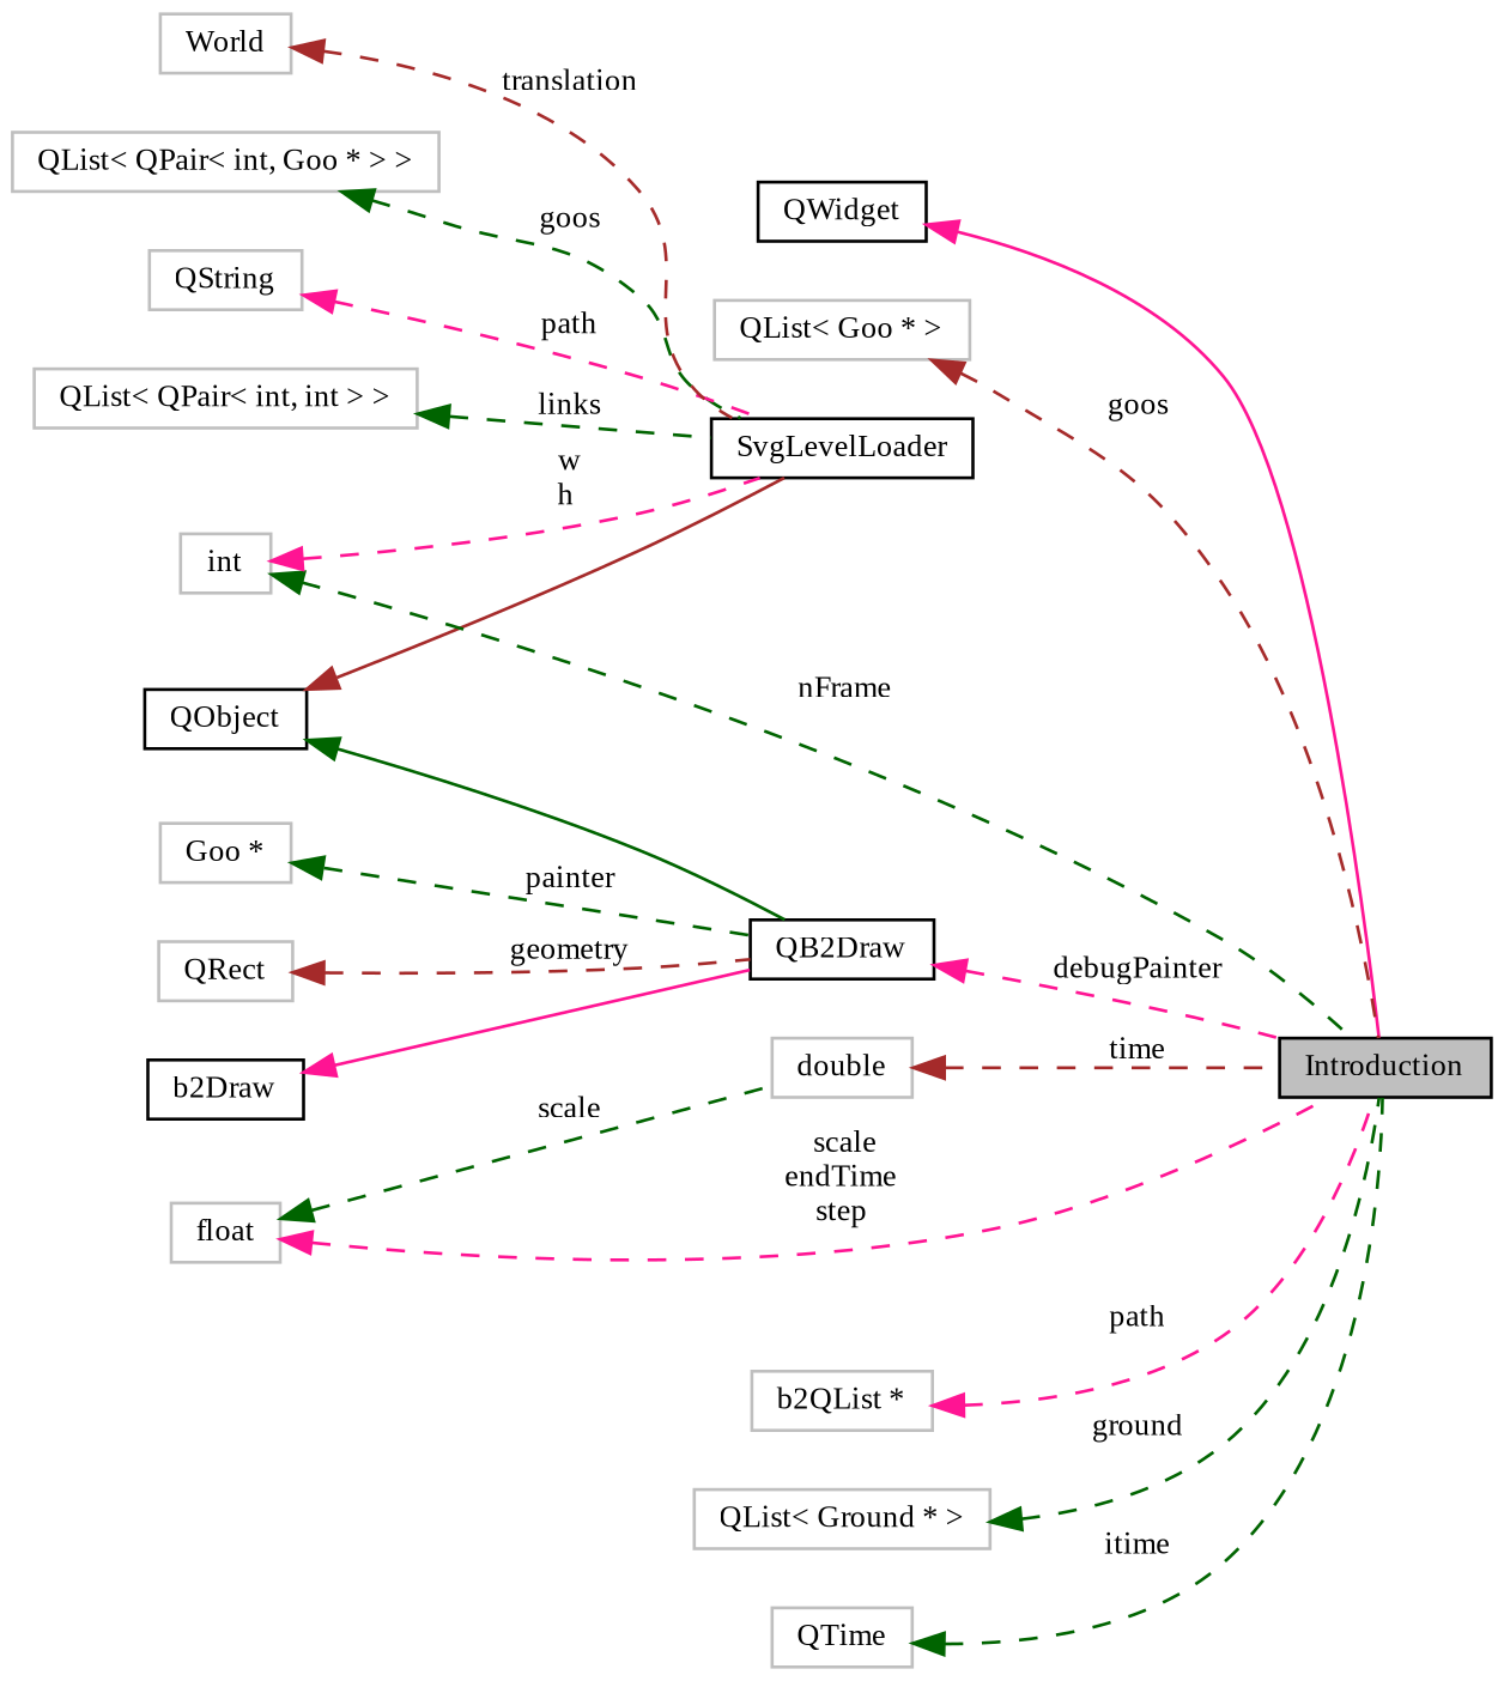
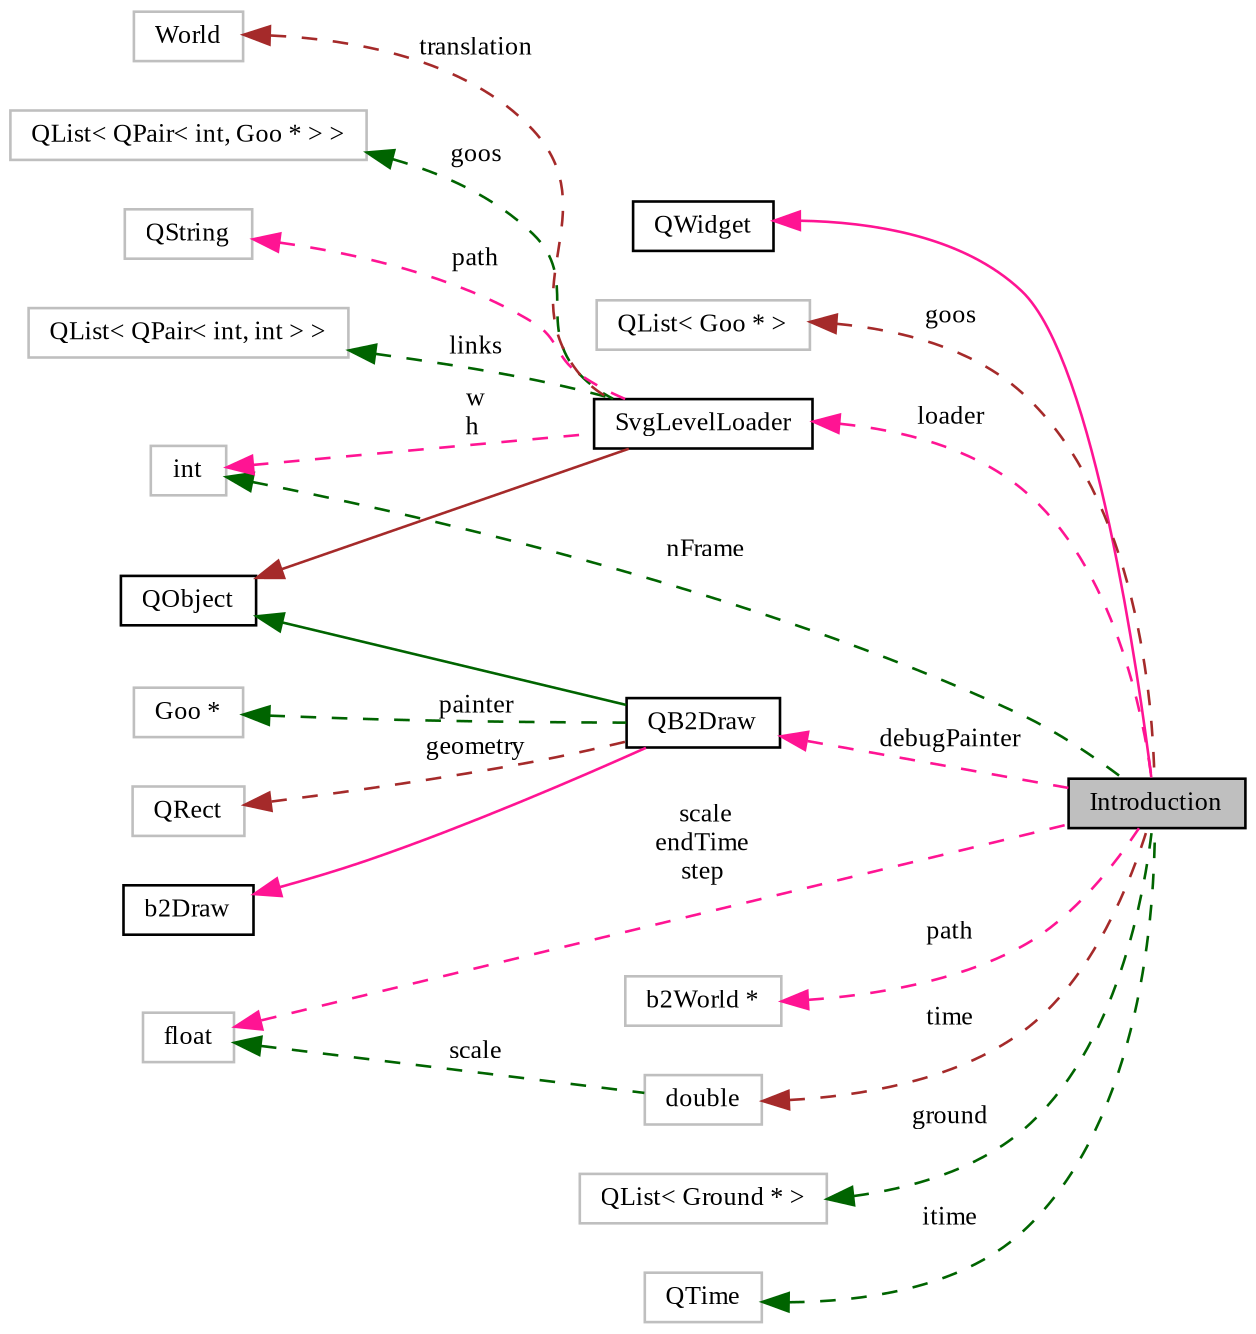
  digraph {
    fontname="Liberation Serif"
    rankdir=LR
    node [color=grey75 fillcolor=white fontname="Liberation Serif" fontsize=10 shape=record style=filled]
    edge [color=deeppink dir=back fontname="Liberation Serif" fontsize=10 labelfontname=Helvetica labelfontsize=10 style=dashed]
    n1 [color=black fillcolor=grey75 fontcolor=black height=0.2 label=Introduction width=0.4]
    n2 [color=black height=0.2 label=QWidget width=0.4]
    n3 [height=0.2 label="QList\< Goo * \>" width=0.4]
    n4 [color=black height=0.2 label=SvgLevelLoader width=0.4]
    n5 [color=black height=0.2 label=QObject width=0.4]
    n6 [color=black height=0.2 label=QB2Draw width=0.4]
    n7 [height=0.2 label="QList\< QPair\< int, Goo * \> \>" width=0.4]
    n8 [height=0.2 label=QString width=0.4]
    n9 [height=0.2 label=int width=0.4]
    n10 [height=0.2 label="QList\< QPair\< int, int \> \>" width=0.4]
    n11 [height=0.2 label=World width=0.4]
    n12 [height=0.2 label=double width=0.4]
-   n13 [height=0.2 label="b2QList *" width=0.4]
+   n13 [height=0.2 label="b2World *" width=0.4]
    n14 [height=0.2 label=float width=0.4]
    n15 [height=0.2 label="QList\< Ground * \>" width=0.4]
    n16 [height=0.2 label=QTime width=0.4]
    n17 [color=black height=0.2 label=b2Draw width=0.4]
    n18 [height=0.2 label="Goo *" width=0.4]
    n19 [height=0.2 label=QRect width=0.4]
    n2 -> n1 [style=solid]
    n3 -> n1 [color=brown label=" goos"]
+   n4 -> n1 [label=" loader"]
    n5 -> n4 [color=brown style=solid]
    n5 -> n6 [color=darkgreen style=solid]
    n6 -> n1 [label=" debugPainter"]
    n7 -> n4 [color=darkgreen label=" goos"]
    n8 -> n4 [label=" path"]
    n9 -> n1 [color=darkgreen label=" nFrame"]
    n9 -> n4 [label=" w\nh"]
    n10 -> n4 [color=darkgreen label=" links"]
    n11 -> n4 [color=brown label=" translation"]
    n12 -> n1 [color=brown label=" time"]
    n13 -> n1 [label=" path"]
    n14 -> n1 [label=" scale\nendTime\nstep"]
    n14 -> n12 [color=darkgreen label=" scale"]
    n15 -> n1 [color=darkgreen label=" ground"]
    n16 -> n1 [color=darkgreen label=" itime"]
    n17 -> n6 [style=solid]
    n18 -> n6 [color=darkgreen label=" painter"]
    n19 -> n6 [color=brown label=" geometry"]
  }
